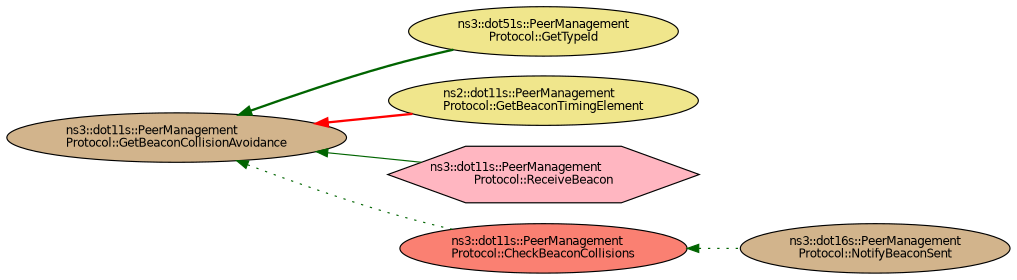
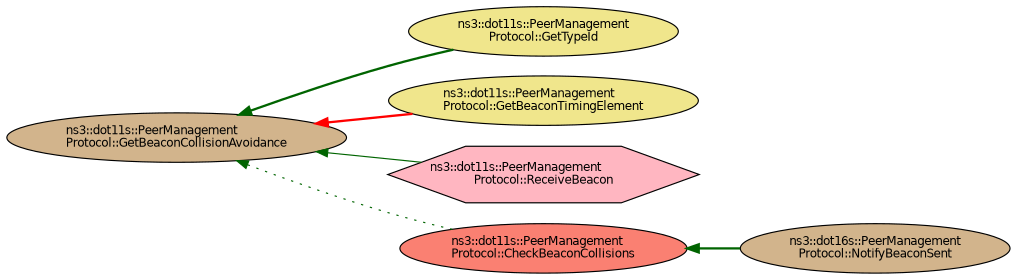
  digraph {
    rankdir=LR
    node [color=black fillcolor=tan fontname=Helvetica fontsize=10 shape=ellipse style=filled]
    edge [color=darkgreen dir=back fontname=Helvetica fontsize=10 labelfontname=Helvetica labelfontsize=10 style=bold]
    n1 [fontcolor=black height=0.2 label="ns3::dot11s::PeerManagement\lProtocol::GetBeaconCollisionAvoidance" width=0.4]
-   n2 [fillcolor=khaki height=0.2 label="ns3::dot51s::PeerManagement\lProtocol::GetTypeId" width=0.4]
-   n3 [fillcolor=khaki height=0.2 label="ns2::dot11s::PeerManagement\lProtocol::GetBeaconTimingElement" width=0.4]
+   n2 [fillcolor=khaki height=0.2 label="ns3::dot11s::PeerManagement\lProtocol::GetTypeId" width=0.4]
+   n3 [fillcolor=khaki height=0.2 label="ns3::dot11s::PeerManagement\lProtocol::GetBeaconTimingElement" width=0.4]
    n4 [fillcolor=lightpink height=0.2 label="ns3::dot11s::PeerManagement\lProtocol::ReceiveBeacon" shape=hexagon width=0.4]
    n5 [fillcolor=salmon height=0.2 label="ns3::dot11s::PeerManagement\lProtocol::CheckBeaconCollisions" width=0.4]
    n6 [height=0.2 label="ns3::dot16s::PeerManagement\lProtocol::NotifyBeaconSent" width=0.4]
    n1 -> n2
    n1 -> n3 [color=red]
    n1 -> n4 [style=solid]
    n1 -> n5 [style=dotted]
-   n5 -> n6 [style=dotted]
+   n5 -> n6
  }
